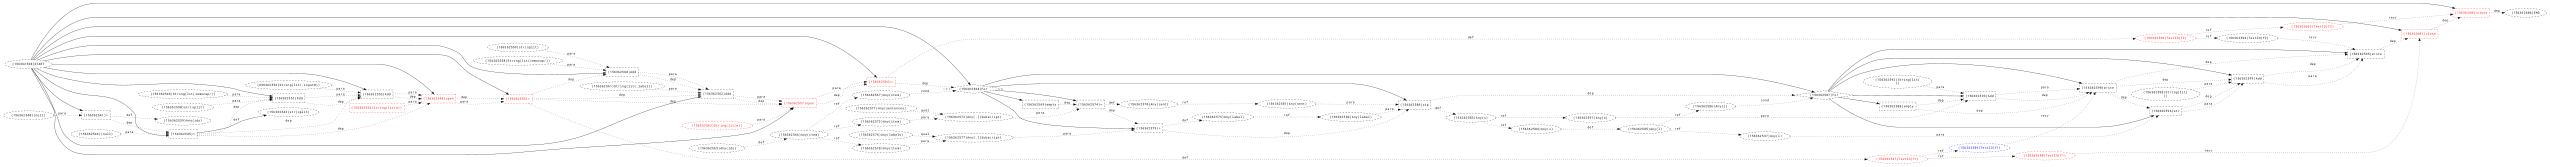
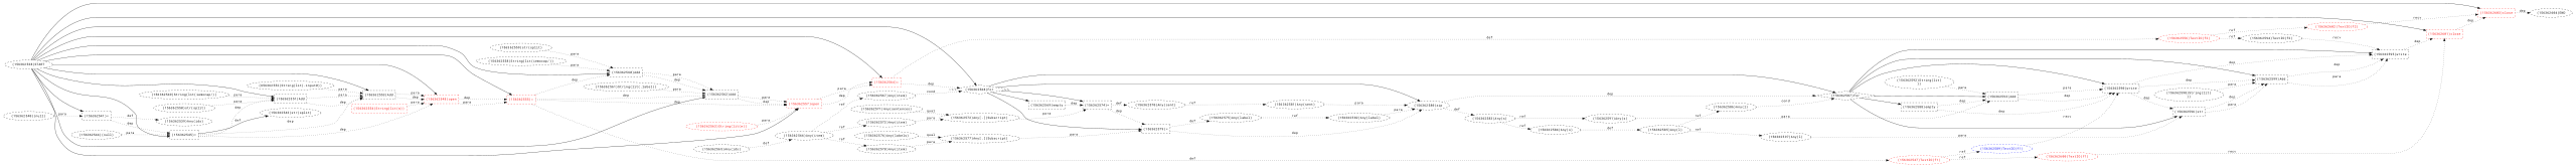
  digraph {
    fontname="Roboto Mono"
    rankdir=LR
    node [fontname="Roboto Mono" shape=ellipse style=dashed]
    edge [fontname="Roboto Mono" style=dotted]
    n1 [label="(156362586)Any(l)"]
    n2 [label="(156362587)For" shape=diamond]
    n3 [label="(156362599)Add" shape=box]
    n4 [label="(156362595)write" shape=box]
    n5 [label="(156362588)empty" shape=box]
    n6 [label="(156362593)Add" shape=box]
    n7 [label="(156362590)write" shape=box]
    n8 [label="(156362596)str" shape=box]
    n9 [color=red fontcolor=red label="(156362601)close" shape=box]
    n10 [color=red fontcolor=red label="(156362603)close" shape=box]
    n11 [label="(156362604)END" shape=""]
    n12 [label="(156362574)=" shape=box]
    n13 [label="(156362579)=" shape=box]
    n14 [label="(156362570)Any(sent)"]
-   n15 [label="(156362580)zip" shape=box]
+   n15 [label="(156362580)zip"]
    n16 [label="(156362575)Any(label)"]
    n17 [label="(156362581)Any(sent)"]
    n18 [label="(156362583)Any(s)"]
    n19 [label="(156362582)Any(label)"]
    n20 [label="(156362549)String(lit(iemocap/))"]
    n21 [label="(156362551)Add" shape=box]
    n22 [label="(156362553)Add" shape=box]
    n23 [label="(156362598)String(lit(\n))"]
    n24 [color=red fontcolor=red label="(156362554)String(lit(w))" shape=box]
    n25 [color=red fontcolor=red label="(156362548)open" shape=box]
    n26 [color=red fontcolor=red label="(156362555)=" shape=box]
    n27 [label="(156362573)Any(item)"]
    n28 [label="(156362572)Any[.](Subscript)"]
    n29 [color=red fontcolor=red label="(156362547)TextIO(f1)"]
    n30 [color=red fontcolor=red label="(156362557)open" shape=box]
    n31 [label="(156362560)Add" shape=box]
    n32 [label="(156362562)Add" shape=box]
    n33 [color=blue fontcolor=blue label="(156362589)TextIO(f1)"]
    n34 [color=red fontcolor=red label="(156362600)TextIO(f1)"]
    n35 [color=red fontcolor=red label="(156362564)=" shape=box]
    n36 [label="(156362544)(null)"]
    n37 [label="(156362545)=" shape=box]
    n38 [label="(156362543)str(split)"]
    n39 [label="(156362568)For" shape=diamond]
    n40 [color=red fontcolor=red label="(156362556)TextIO(f2)"]
    n41 [label="(656362552)String(lit(.input0))"]
    n42 [label="(156362569)empty" shape=box]
    n43 [label="(156362577)Any[.](Subscript)"]
    n44 [label="(156362550)str(split)"]
    n45 [label="(156362576)Any(labels)"]
    n46 [label="(156362584)Any(s)"]
    n47 [label="(156362591)Any(s)"]
    n48 [label="(156362585)Any(l)"]
    n49 [label="(156362597)Any(l)"]
    n50 [label="(156362559)str(split)"]
    n51 [label="(156362571)Any(sentences)"]
    n52 [color=red fontcolor=red label="(156362602)TextIO(f2)"]
    n53 [label="(156362539)Any(ids)"]
    n54 [label="(156362541)=" shape=box]
    n55 [color=black fontcolor=black label="(156362594)TextIO(f2)"]
    n56 [color=red fontcolor=red label="(156362563)String(lit(w))"]
    n57 [label="(156362538)START" shape=""]
    n58 [label="(156362565)Any(ids)"]
    n59 [label="(156362566)Any(item)"]
    n60 [label="(156362578)Any(item)"]
    n61 [label="(156362567)Any(item)"]
    n62 [label="(156362540)(null)"]
    n63 [label="(156362558)String(lit(iemocap/))"]
    n64 [label="(156362592)String(lit(\n))"]
    n65 [label="(156362561)String(lit(.label))"]
    n1 -> n2 [label=cond]
    n2 -> n3 [style=solid]
    n2 -> n4 [style=solid]
    n2 -> n5 [style=solid]
    n2 -> n6 [style=solid]
    n2 -> n7 [style=solid]
    n2 -> n8 [style=solid]
    n3 -> n4 [label=dep]
    n3 -> n4 [label=para]
    n4 -> n9 [label=dep]
    n5 -> n6 [label=dep]
    n5 -> n7 [label=dep]
    n6 -> n7 [label=dep]
    n6 -> n7 [label=para]
    n7 -> n3 [label=dep]
    n7 -> n4 [label=dep]
    n7 -> n8 [label=dep]
    n8 -> n3 [label=dep]
    n8 -> n3 [label=para]
    n9 -> n10 [label=dep]
    n10 -> n11 [label=dep]
    n12 -> n13 [label=dep]
    n12 -> n14 [label=def]
    n13 -> n15 [label=dep]
    n13 -> n16 [label=def]
    n14 -> n17 [label=ref]
    n15 -> n2 [label=dep]
    n15 -> n18 [label=def]
    n16 -> n19 [label=ref]
    n17 -> n15 [label=para]
    n18 -> n46 [label=ref]
    n18 -> n47 [label=ref]
    n19 -> n15 [label=para]
    n20 -> n21 [label=para]
    n21 -> n22 [label=dep]
    n21 -> n22 [label=para]
    n22 -> n25 [label=dep]
    n22 -> n25 [label=para]
    n23 -> n3 [label=para]
    n24 -> n25 [label=para]
    n25 -> n26 [label=dep]
    n25 -> n26 [label=para]
    n26 -> n29 [label=def]
    n26 -> n30 [label=dep]
    n26 -> n31 [label=dep]
    n26 -> n32 [label=dep]
    n27 -> n28 [label=para]
    n28 -> n12 [label=para]
    n29 -> n33 [label=ref]
    n29 -> n34 [label=ref]
    n30 -> n35 [label=dep]
    n30 -> n35 [label=para]
    n31 -> n32 [label=dep]
    n31 -> n32 [label=para]
    n32 -> n30 [label=dep]
    n32 -> n30 [label=para]
    n33 -> n7 [label=recv]
    n34 -> n9 [label=recv]
    n35 -> n39 [label=dep]
    n35 -> n40 [label=def]
    n36 -> n37 [label=para]
    n37 -> n21 [label=dep]
    n37 -> n22 [label=dep]
    n37 -> n25 [label=dep]
    n37 -> n38 [label=def style=solid]
    n39 -> n2 [style=solid]
    n39 -> n12 [style=solid]
    n39 -> n13 [style=solid]
    n39 -> n15 [style=solid]
    n39 -> n42 [style=solid]
    n40 -> n52 [label=ref]
    n40 -> n55 [label=ref]
    n41 -> n22 [label=para]
    n42 -> n12 [label=dep]
    n43 -> n13 [label=para]
    n44 -> n21 [label=para]
    n45 -> n43 [label=qual]
    n46 -> n48 [label=def]
    n47 -> n6 [label=para]
    n48 -> n1 [label=ref]
    n48 -> n49 [label=ref]
    n49 -> n8 [label=para]
    n50 -> n31 [label=para]
    n51 -> n28 [label=qual]
    n52 -> n10 [label=recv]
    n54 -> n37 [label=dep]
    n54 -> n53 [label=def]
    n55 -> n4 [label=recv]
    n56 -> n30 [label=para]
    n57 -> n9 [style=solid]
    n57 -> n10 [style=solid]
    n57 -> n21 [style=solid]
    n57 -> n22 [style=solid]
    n57 -> n25 [style=solid]
    n57 -> n26 [style=solid]
    n57 -> n30 [style=solid]
    n57 -> n31 [style=solid]
    n57 -> n32 [style=solid]
    n57 -> n35 [style=solid]
    n57 -> n37 [style=solid]
    n57 -> n39 [style=solid]
    n57 -> n54 [style=solid]
    n58 -> n59 [label=def]
    n59 -> n27 [label=ref]
    n59 -> n60 [label=ref]
    n59 -> n61 [label=ref]
    n60 -> n43 [label=para]
    n61 -> n39 [label=cond]
    n62 -> n54 [label=para]
    n63 -> n31 [label=para]
    n64 -> n6 [label=para]
    n65 -> n32 [label=para]
  }
